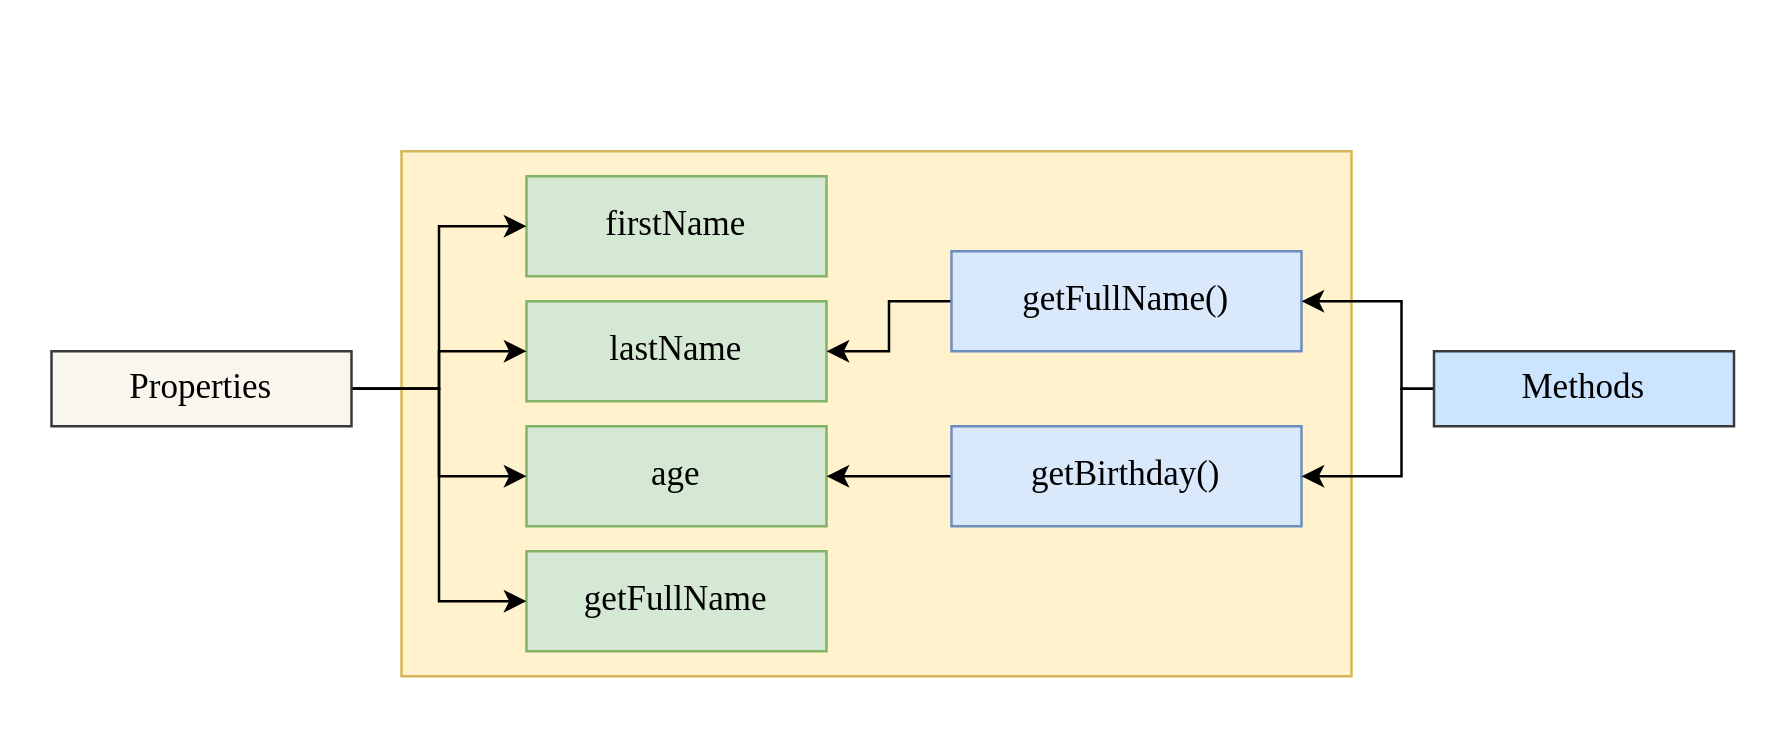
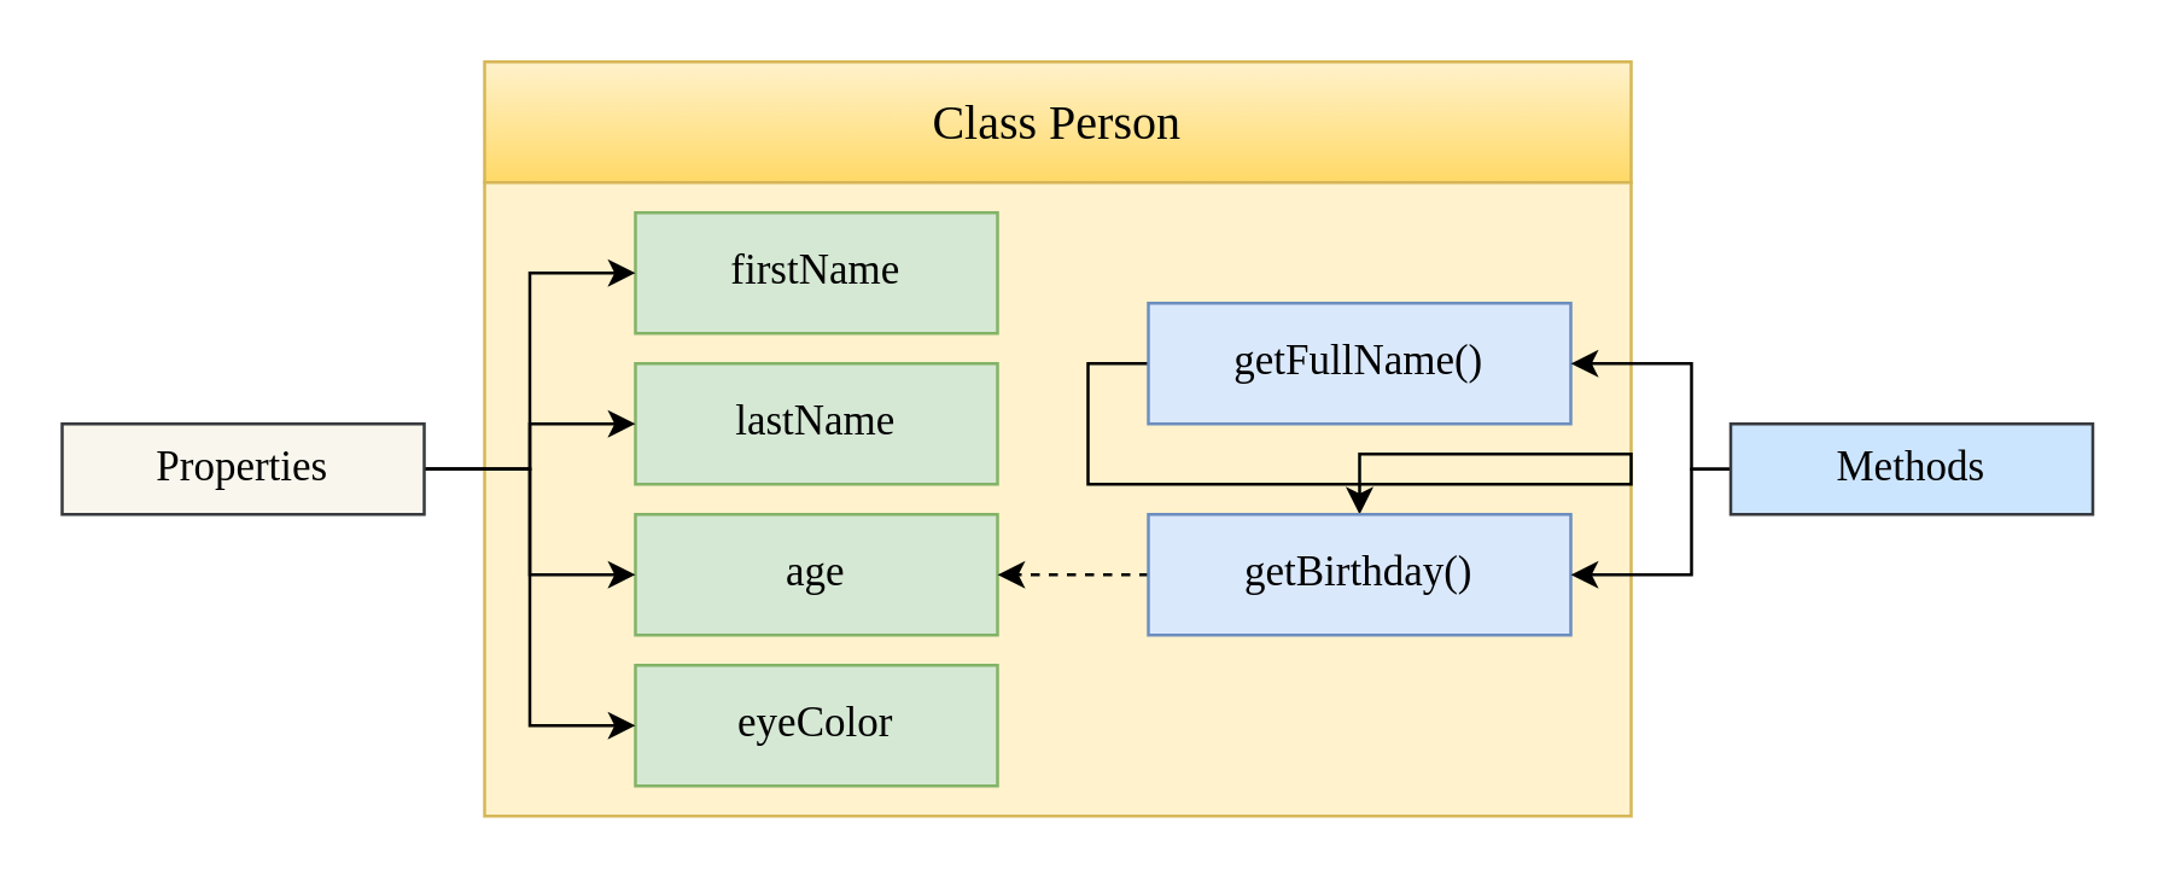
  <mxCell id="0" />
  <mxCell id="1" parent="0" />
  <mxCell id="2" value="" style="group" vertex="1" connectable="0" parent="1"><mxGeometry x="160" y="20" width="380" height="250" as="geometry" /></mxCell>
+ <mxCell id="3" value="&lt;font style=&quot;font-size: 16px&quot;&gt;Class Person&lt;/font&gt;" style="rounded=0;whiteSpace=wrap;html=1;fontFamily=Verdana;fontSize=14;gradientColor=#ffd966;fillColor=#fff2cc;strokeColor=#d6b656;" vertex="1" parent="2"><mxGeometry width="380" height="40" as="geometry" /></mxCell>
  <mxCell id="4" value="" style="rounded=0;whiteSpace=wrap;html=1;fontFamily=Verdana;fontSize=14;fillColor=#fff2cc;strokeColor=#d6b656;" vertex="1" parent="2"><mxGeometry y="40" width="380" height="210" as="geometry" /></mxCell>
  <mxCell id="5" value="lastName" style="rounded=0;whiteSpace=wrap;html=1;fontFamily=Verdana;fontSize=14;fillColor=#d5e8d4;strokeColor=#82b366;" vertex="1" parent="2"><mxGeometry x="50" y="100" width="120" height="40" as="geometry" /></mxCell>
  <mxCell id="6" value="firstName" style="rounded=0;whiteSpace=wrap;html=1;fontFamily=Verdana;fontSize=14;fillColor=#d5e8d4;strokeColor=#82b366;" vertex="1" parent="2"><mxGeometry x="50" y="50" width="120" height="40" as="geometry" /></mxCell>
  <mxCell id="7" value="age" style="rounded=0;whiteSpace=wrap;html=1;fontFamily=Verdana;fontSize=14;fillColor=#d5e8d4;strokeColor=#82b366;" vertex="1" parent="2"><mxGeometry x="50" y="150" width="120" height="40" as="geometry" /></mxCell>
  <mxCell id="8" value="" style="group" vertex="1" connectable="0" parent="2"><mxGeometry x="50" y="50" width="120" height="190" as="geometry" /></mxCell>
- <mxCell id="9" value="getFullName" style="rounded=0;whiteSpace=wrap;html=1;fontFamily=Verdana;fontSize=14;fillColor=#d5e8d4;strokeColor=#82b366;" vertex="1" parent="8"><mxGeometry y="150" width="120" height="40" as="geometry" /></mxCell>
- <mxCell id="10" style="edgeStyle=orthogonalEdgeStyle;rounded=0;orthogonalLoop=1;jettySize=auto;html=1;exitX=0;exitY=0.5;exitDx=0;exitDy=0;fontFamily=Verdana;fontSize=14;" edge="1" parent="1" source="11" target="5"><mxGeometry relative="1" as="geometry" /></mxCell>
+ <mxCell id="9" value="eyeColor" style="rounded=0;whiteSpace=wrap;html=1;fontFamily=Verdana;fontSize=14;fillColor=#d5e8d4;strokeColor=#82b366;" vertex="1" parent="8"><mxGeometry y="150" width="120" height="40" as="geometry" /></mxCell>
+ <mxCell id="10" style="edgeStyle=orthogonalEdgeStyle;rounded=0;orthogonalLoop=1;jettySize=auto;html=1;exitX=0;exitY=0.5;exitDx=0;exitDy=0;fontFamily=Verdana;fontSize=14;" edge="1" parent="1" source="11" target="18"><mxGeometry relative="1" as="geometry" /></mxCell>
  <mxCell id="11" value="getFullName()" style="rounded=0;whiteSpace=wrap;html=1;fontFamily=Verdana;fontSize=14;fillColor=#dae8fc;strokeColor=#6c8ebf;" vertex="1" parent="1"><mxGeometry x="380" y="100" width="140" height="40" as="geometry" /></mxCell>
  <mxCell id="12" style="edgeStyle=orthogonalEdgeStyle;rounded=0;orthogonalLoop=1;jettySize=auto;html=1;exitX=1;exitY=0.5;exitDx=0;exitDy=0;entryX=0;entryY=0.5;entryDx=0;entryDy=0;fontFamily=Verdana;fontSize=14;" edge="1" parent="1" source="16" target="6"><mxGeometry relative="1" as="geometry" /></mxCell>
  <mxCell id="13" style="edgeStyle=orthogonalEdgeStyle;rounded=0;orthogonalLoop=1;jettySize=auto;html=1;exitX=1;exitY=0.5;exitDx=0;exitDy=0;fontFamily=Verdana;fontSize=14;" edge="1" parent="1" source="16" target="5"><mxGeometry relative="1" as="geometry" /></mxCell>
  <mxCell id="14" style="edgeStyle=orthogonalEdgeStyle;rounded=0;orthogonalLoop=1;jettySize=auto;html=1;exitX=1;exitY=0.5;exitDx=0;exitDy=0;fontFamily=Verdana;fontSize=14;" edge="1" parent="1" source="16" target="7"><mxGeometry relative="1" as="geometry" /></mxCell>
  <mxCell id="15" style="edgeStyle=orthogonalEdgeStyle;rounded=0;orthogonalLoop=1;jettySize=auto;html=1;exitX=1;exitY=0.5;exitDx=0;exitDy=0;entryX=0;entryY=0.5;entryDx=0;entryDy=0;fontFamily=Verdana;fontSize=14;" edge="1" parent="1" source="16" target="9"><mxGeometry relative="1" as="geometry" /></mxCell>
  <mxCell id="16" value="Properties" style="rounded=0;whiteSpace=wrap;html=1;fontFamily=Verdana;fontSize=14;fillColor=#f9f7ed;strokeColor=#36393d;" vertex="1" parent="1"><mxGeometry x="20" y="140" width="120" height="30" as="geometry" /></mxCell>
- <mxCell id="17" style="edgeStyle=orthogonalEdgeStyle;rounded=0;orthogonalLoop=1;jettySize=auto;html=1;exitX=0;exitY=0.5;exitDx=0;exitDy=0;entryX=1;entryY=0.5;entryDx=0;entryDy=0;fontFamily=Verdana;fontSize=14;" edge="1" parent="1" source="18" target="7"><mxGeometry relative="1" as="geometry" /></mxCell>
+ <mxCell id="17" style="edgeStyle=orthogonalEdgeStyle;rounded=0;orthogonalLoop=1;jettySize=auto;html=1;exitX=0;exitY=0.5;exitDx=0;exitDy=0;entryX=1;entryY=0.5;entryDx=0;entryDy=0;fontFamily=Verdana;fontSize=14;dashed=1;" edge="1" parent="1" source="18" target="7"><mxGeometry relative="1" as="geometry" /></mxCell>
  <mxCell id="18" value="getBirthday()" style="rounded=0;whiteSpace=wrap;html=1;fontFamily=Verdana;fontSize=14;fillColor=#dae8fc;strokeColor=#6c8ebf;" vertex="1" parent="1"><mxGeometry x="380" y="170" width="140" height="40" as="geometry" /></mxCell>
  <mxCell id="19" style="edgeStyle=orthogonalEdgeStyle;rounded=0;orthogonalLoop=1;jettySize=auto;html=1;exitX=0;exitY=0.5;exitDx=0;exitDy=0;entryX=1;entryY=0.5;entryDx=0;entryDy=0;fontFamily=Verdana;fontSize=14;" edge="1" parent="1" source="21" target="11"><mxGeometry relative="1" as="geometry"><Array as="points"><mxPoint x="560" y="155" /><mxPoint x="560" y="120" /></Array></mxGeometry></mxCell>
  <mxCell id="20" style="edgeStyle=orthogonalEdgeStyle;rounded=0;orthogonalLoop=1;jettySize=auto;html=1;exitX=0;exitY=0.5;exitDx=0;exitDy=0;fontFamily=Verdana;fontSize=14;" edge="1" parent="1" source="21" target="18"><mxGeometry relative="1" as="geometry"><Array as="points"><mxPoint x="560" y="155" /><mxPoint x="560" y="190" /></Array></mxGeometry></mxCell>
  <mxCell id="21" value="Methods" style="rounded=0;whiteSpace=wrap;html=1;fontFamily=Verdana;fontSize=14;fillColor=#cce5ff;strokeColor=#36393d;" vertex="1" parent="1"><mxGeometry x="573" y="140" width="120" height="30" as="geometry" /></mxCell>
